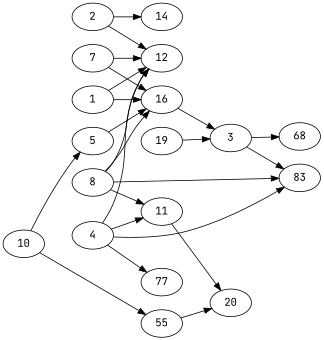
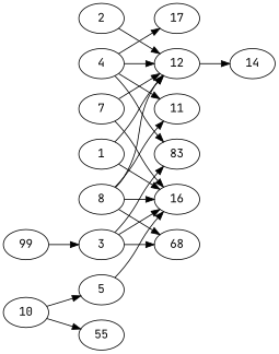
  digraph {
    fontname="JetBrains Mono"
    rankdir=LR
    node [alpha=0.09 fontname="JetBrains Mono"]
    edge [fontname="JetBrains Mono"]
    1 [alpha=0.02 expect_size=30906368]
    12 [expect_size=46929920]
    16 [alpha=0.06 expect_size=5367808]
-   20 [alpha=0.20 expect_size=40938496]
    2 [alpha=0.13 expect_size=12903424]
    14 [alpha=0.05 expect_size=50413568]
    3 [alpha=0.08 expect_size=36813824]
    n8 [alpha=0.06 expect_size=31389696 label=83]
    n9 [alpha=0.16 expect_size=22208512 label=68]
-   19 [expect_size=30225408]
+   19 [expect_size=30225408 label=99]
    4 [alpha=0.07 expect_size=7808000]
    11 [alpha=0.02 expect_size=42005504]
-   17 [expect_size=22776832 label=77]
+   17 [expect_size=22776832]
    5 [alpha=0.14 expect_size=27110400]
    n15 [alpha=0.17 expect_size=19107840 label=55]
    7 [alpha=0.20 expect_size=49134592]
    8 [alpha=0.03 expect_size=47859712]
    10 [alpha=0.18 expect_size=6922240]
    1 -> 12
    1 -> 16
    2 -> 12
-   2 -> 14
-   16 -> 3
+   12 -> 14
+   3 -> 16
    3 -> n8
    3 -> n9
    19 -> 3
    4 -> 12
    4 -> n8
    4 -> 11
    4 -> 17
-   11 -> 20
    5 -> 16
-   n15 -> 20
    7 -> 12
    7 -> 16
    8 -> 12
    8 -> 16
-   8 -> n8
+   8 -> n9
    8 -> 11
    10 -> 5
    10 -> n15
  }
